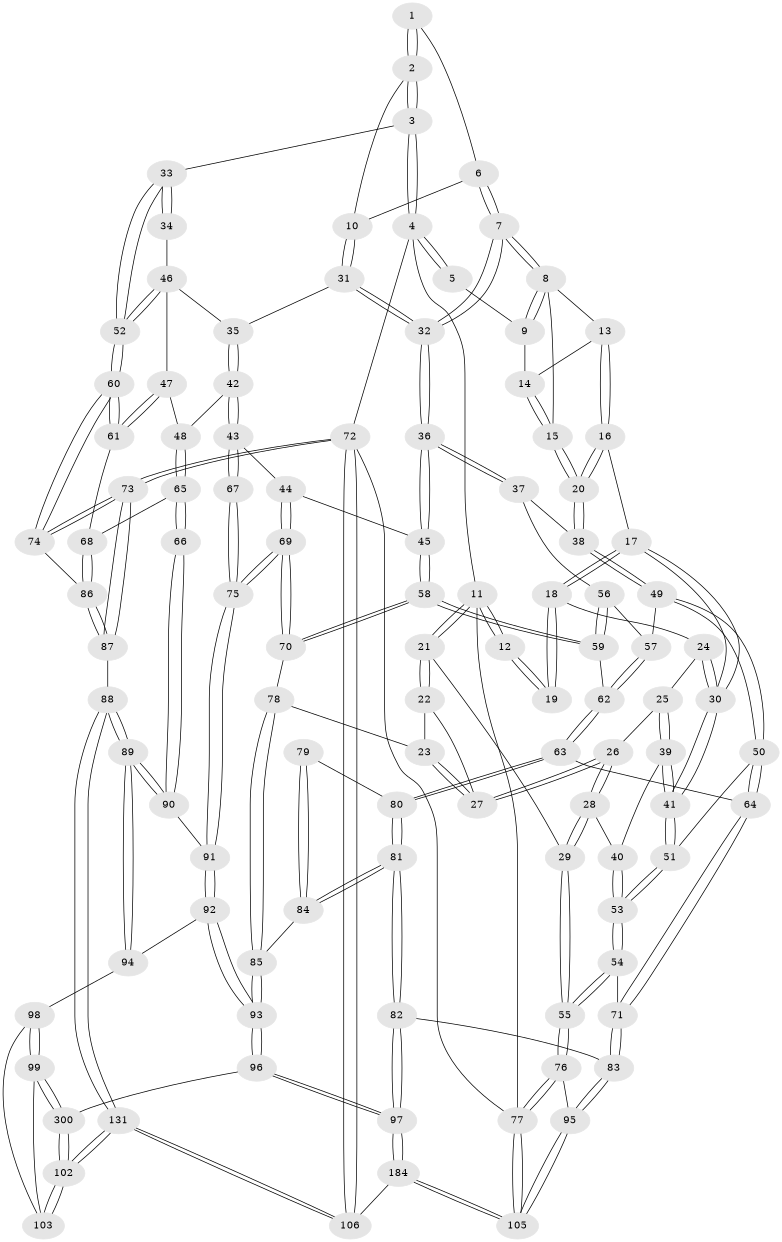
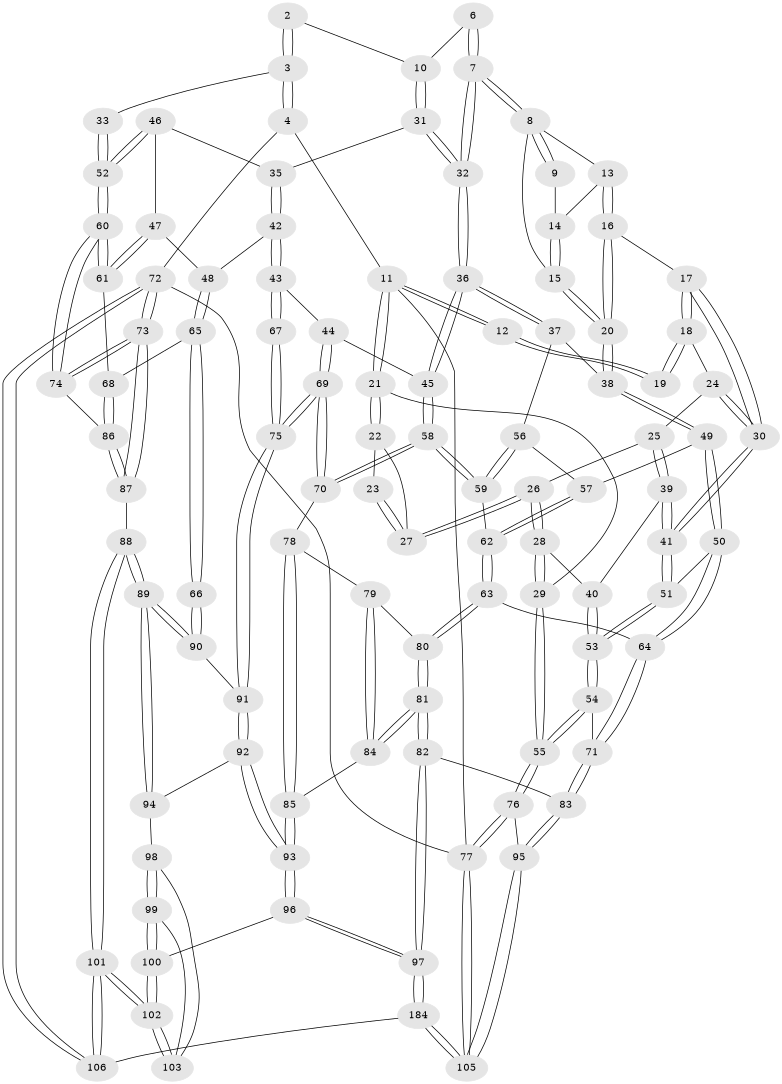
  graph {
    node [color=gray90 style=filled]
-   1
    2
    6
    3
    10
    7
    4
    33
    31
-   5
    11
    72
-   34
    52
    9
    12
    21
    77
    73
    106
    14
    8
    32
    15
    13
    36
    20
    35
    19
    22
    29
    105
    16
    17
    38
    18
    30
    24
    41
    25
    49
    23
    27
    55
    26
    39
    28
    40
    53
    76
    51
    42
    37
    45
    46
    60
    47
    43
    48
    56
    58
    57
    59
    50
    54
    44
    67
    65
    69
    75
    70
    61
    68
    66
    64
    62
    71
    74
    83
    95
    63
    78
    86
    80
    81
    90
    91
    87
    79
    85
    88
    92
    84
    93
    82
    97
    n97 [label=184]
    96
    89
-   101 [label=131]
+   101
    94
    102
    98
-   100 [label=300]
+   100
    99
    103
-   1 -- 2
-   1 -- 2
-   1 -- 6
    2 -- 3
    2 -- 3
    2 -- 10
    6 -- 10
    6 -- 7
    6 -- 7
    3 -- 4
    3 -- 4
    3 -- 33
    10 -- 31
    10 -- 31
    7 -- 8
    7 -- 8
    7 -- 32
    7 -- 32
-   4 -- 5
-   4 -- 5
    4 -- 11
    4 -- 72
-   33 -- 34
-   33 -- 34
    33 -- 52
    33 -- 52
    31 -- 32
    31 -- 32
    31 -- 35
-   5 -- 9
    11 -- 12
    11 -- 12
    11 -- 21
    11 -- 21
    11 -- 77
    72 -- 77
    72 -- 73
    72 -- 73
    72 -- 106
    72 -- 106
-   34 -- 46
    52 -- 60
    52 -- 60
    9 -- 14
    12 -- 19
    12 -- 19
    21 -- 22
    21 -- 22
    21 -- 29
    77 -- 105
    77 -- 105
    73 -- 74
    73 -- 74
    73 -- 87
    73 -- 87
    14 -- 15
    14 -- 15
    8 -- 9
    8 -- 9
    8 -- 15
    8 -- 13
    32 -- 36
    32 -- 36
    15 -- 20
    15 -- 20
    13 -- 14
    13 -- 16
    13 -- 16
    36 -- 37
    36 -- 37
    36 -- 45
    36 -- 45
    20 -- 38
    20 -- 38
    35 -- 42
    35 -- 42
    22 -- 23
    22 -- 27
    29 -- 55
    29 -- 55
    16 -- 20
    16 -- 20
    16 -- 17
    17 -- 18
    17 -- 18
    17 -- 30
    17 -- 30
    38 -- 49
    38 -- 49
    18 -- 19
    18 -- 19
    18 -- 24
    30 -- 41
    30 -- 41
    24 -- 30
    24 -- 30
    24 -- 25
    41 -- 51
    41 -- 51
    25 -- 26
    25 -- 39
    25 -- 39
    49 -- 57
    49 -- 50
    49 -- 50
    23 -- 27
    23 -- 27
    55 -- 76
    55 -- 76
    26 -- 27
    26 -- 27
    26 -- 28
    26 -- 28
    39 -- 41
    39 -- 41
    39 -- 40
    28 -- 29
    28 -- 29
    28 -- 40
    40 -- 53
    40 -- 53
    53 -- 54
    53 -- 54
    76 -- 77
    76 -- 77
    76 -- 95
    51 -- 53
    51 -- 53
    42 -- 43
    42 -- 43
    42 -- 48
    37 -- 38
    37 -- 56
    45 -- 58
    45 -- 58
    46 -- 52
    46 -- 52
    46 -- 35
    46 -- 47
    60 -- 61
    60 -- 61
    60 -- 74
    60 -- 74
    47 -- 48
    47 -- 61
    47 -- 61
    43 -- 44
    43 -- 67
    43 -- 67
    48 -- 65
    48 -- 65
    56 -- 57
    56 -- 59
    56 -- 59
    58 -- 59
    58 -- 59
    58 -- 70
    58 -- 70
    57 -- 62
    57 -- 62
    59 -- 62
    50 -- 51
    50 -- 64
    50 -- 64
    54 -- 55
    54 -- 55
    54 -- 71
    44 -- 45
    44 -- 69
    44 -- 69
    67 -- 75
    67 -- 75
    65 -- 68
    65 -- 66
    65 -- 66
    69 -- 75
    69 -- 75
    69 -- 70
    69 -- 70
    75 -- 91
    75 -- 91
    70 -- 78
    61 -- 68
    68 -- 86
    68 -- 86
    66 -- 90
    66 -- 90
    64 -- 71
    64 -- 71
    62 -- 63
    62 -- 63
    71 -- 83
    71 -- 83
    74 -- 86
    83 -- 95
    83 -- 95
    95 -- 105
    95 -- 105
    63 -- 64
    63 -- 80
    63 -- 80
-   78 -- 23
+   78 -- 79
    78 -- 85
    78 -- 85
    86 -- 87
    86 -- 87
    80 -- 81
    80 -- 81
    81 -- 84
    81 -- 84
    81 -- 82
    81 -- 82
    90 -- 91
    91 -- 92
    91 -- 92
    87 -- 88
    79 -- 80
    79 -- 84
    79 -- 84
    85 -- 93
    85 -- 93
    88 -- 89
    88 -- 89
    88 -- 101
    88 -- 101
    92 -- 93
    92 -- 93
    92 -- 94
    84 -- 85
    93 -- 96
    93 -- 96
    82 -- 83
    82 -- 97
    82 -- 97
    97 -- n97
    97 -- n97
    n97 -- 106
    n97 -- 105
    n97 -- 105
    96 -- 97
    96 -- 97
    96 -- 100
    89 -- 90
    89 -- 90
    89 -- 94
    89 -- 94
    101 -- 106
    101 -- 106
    101 -- 102
    101 -- 102
    94 -- 98
    102 -- 103
    102 -- 103
    98 -- 99
    98 -- 99
    98 -- 103
    100 -- 102
    100 -- 102
    99 -- 100
    99 -- 100
    99 -- 103
  }
